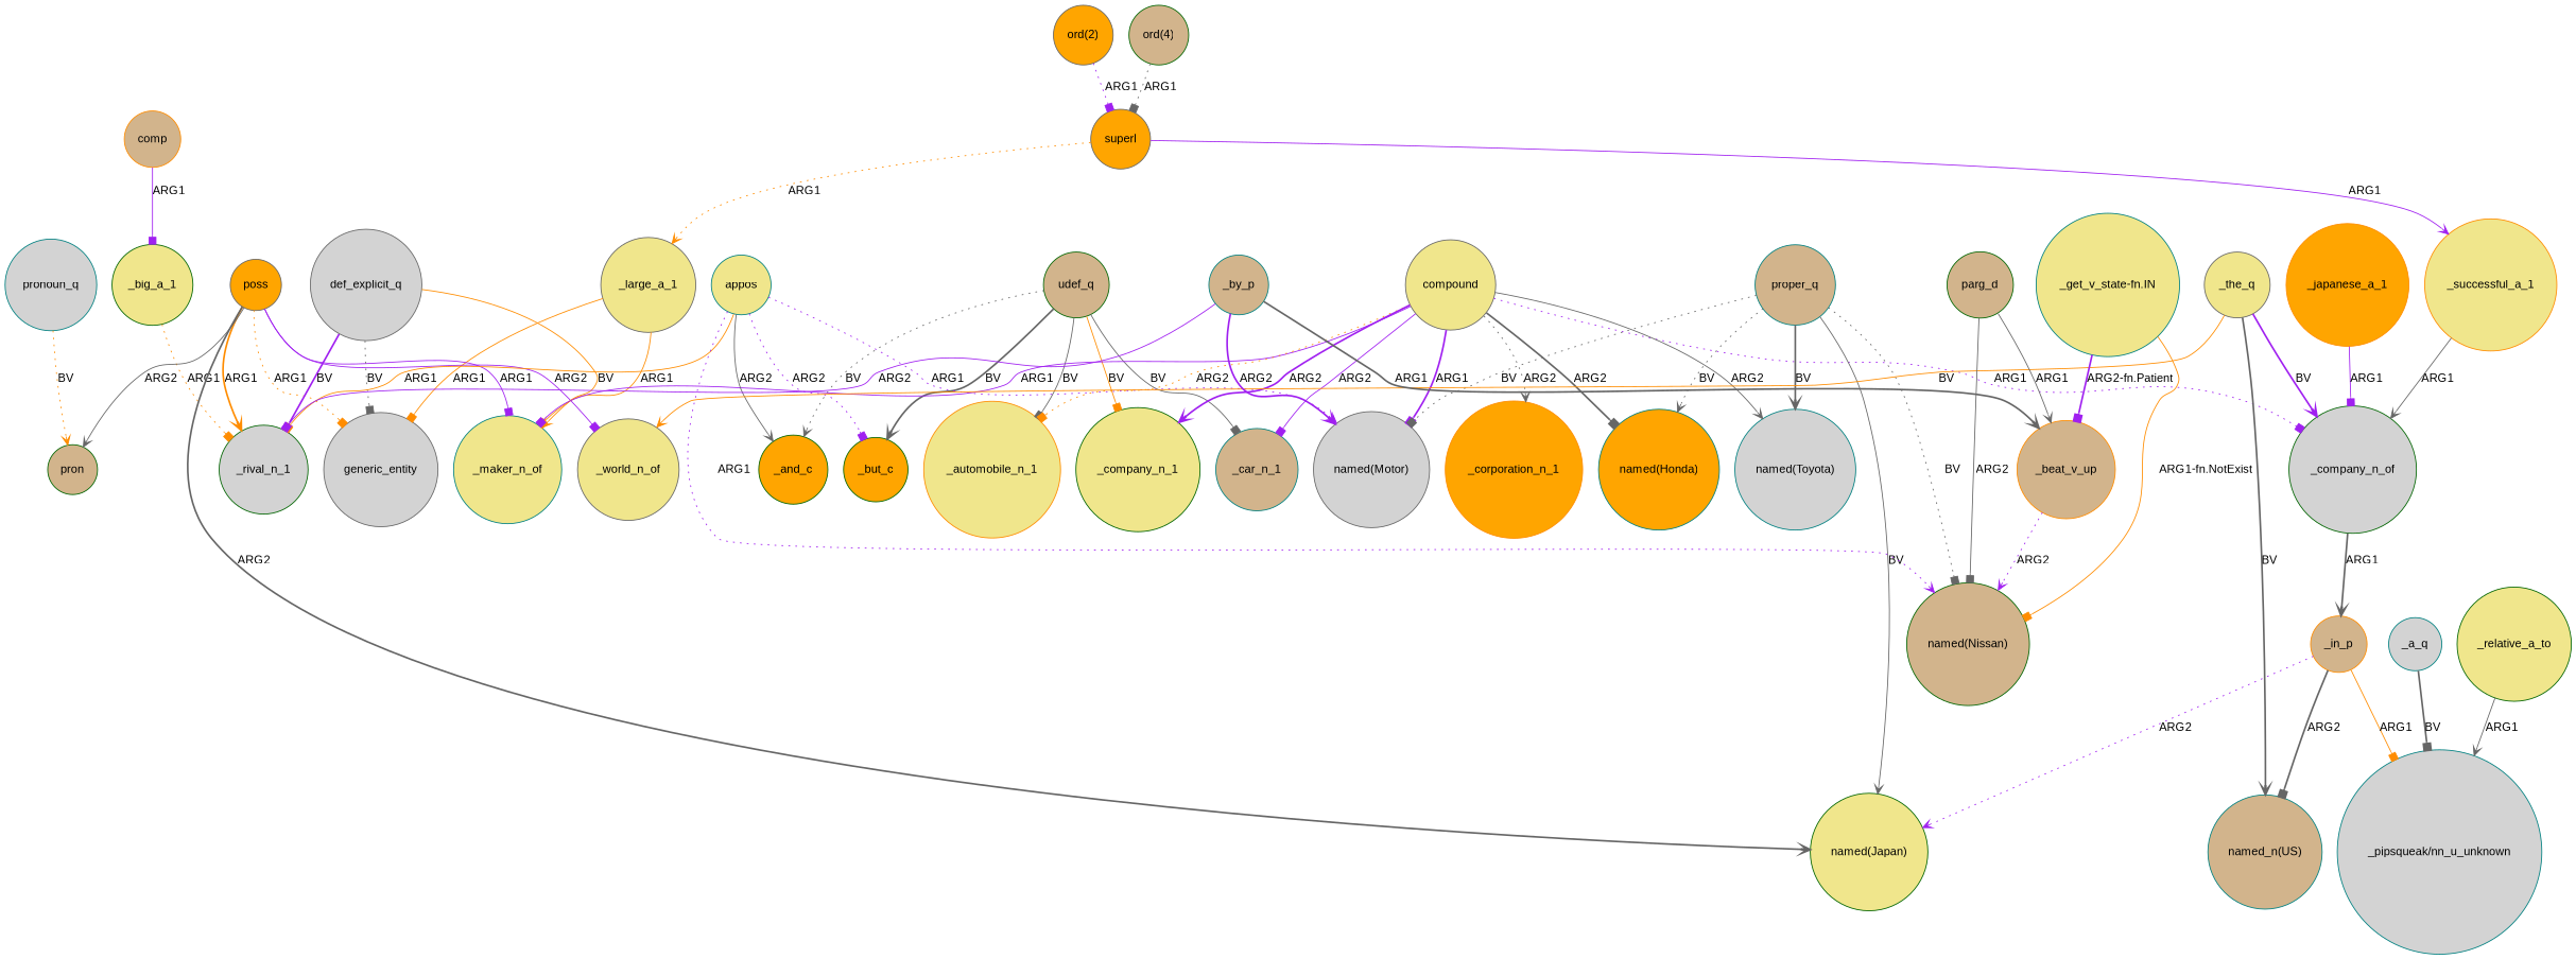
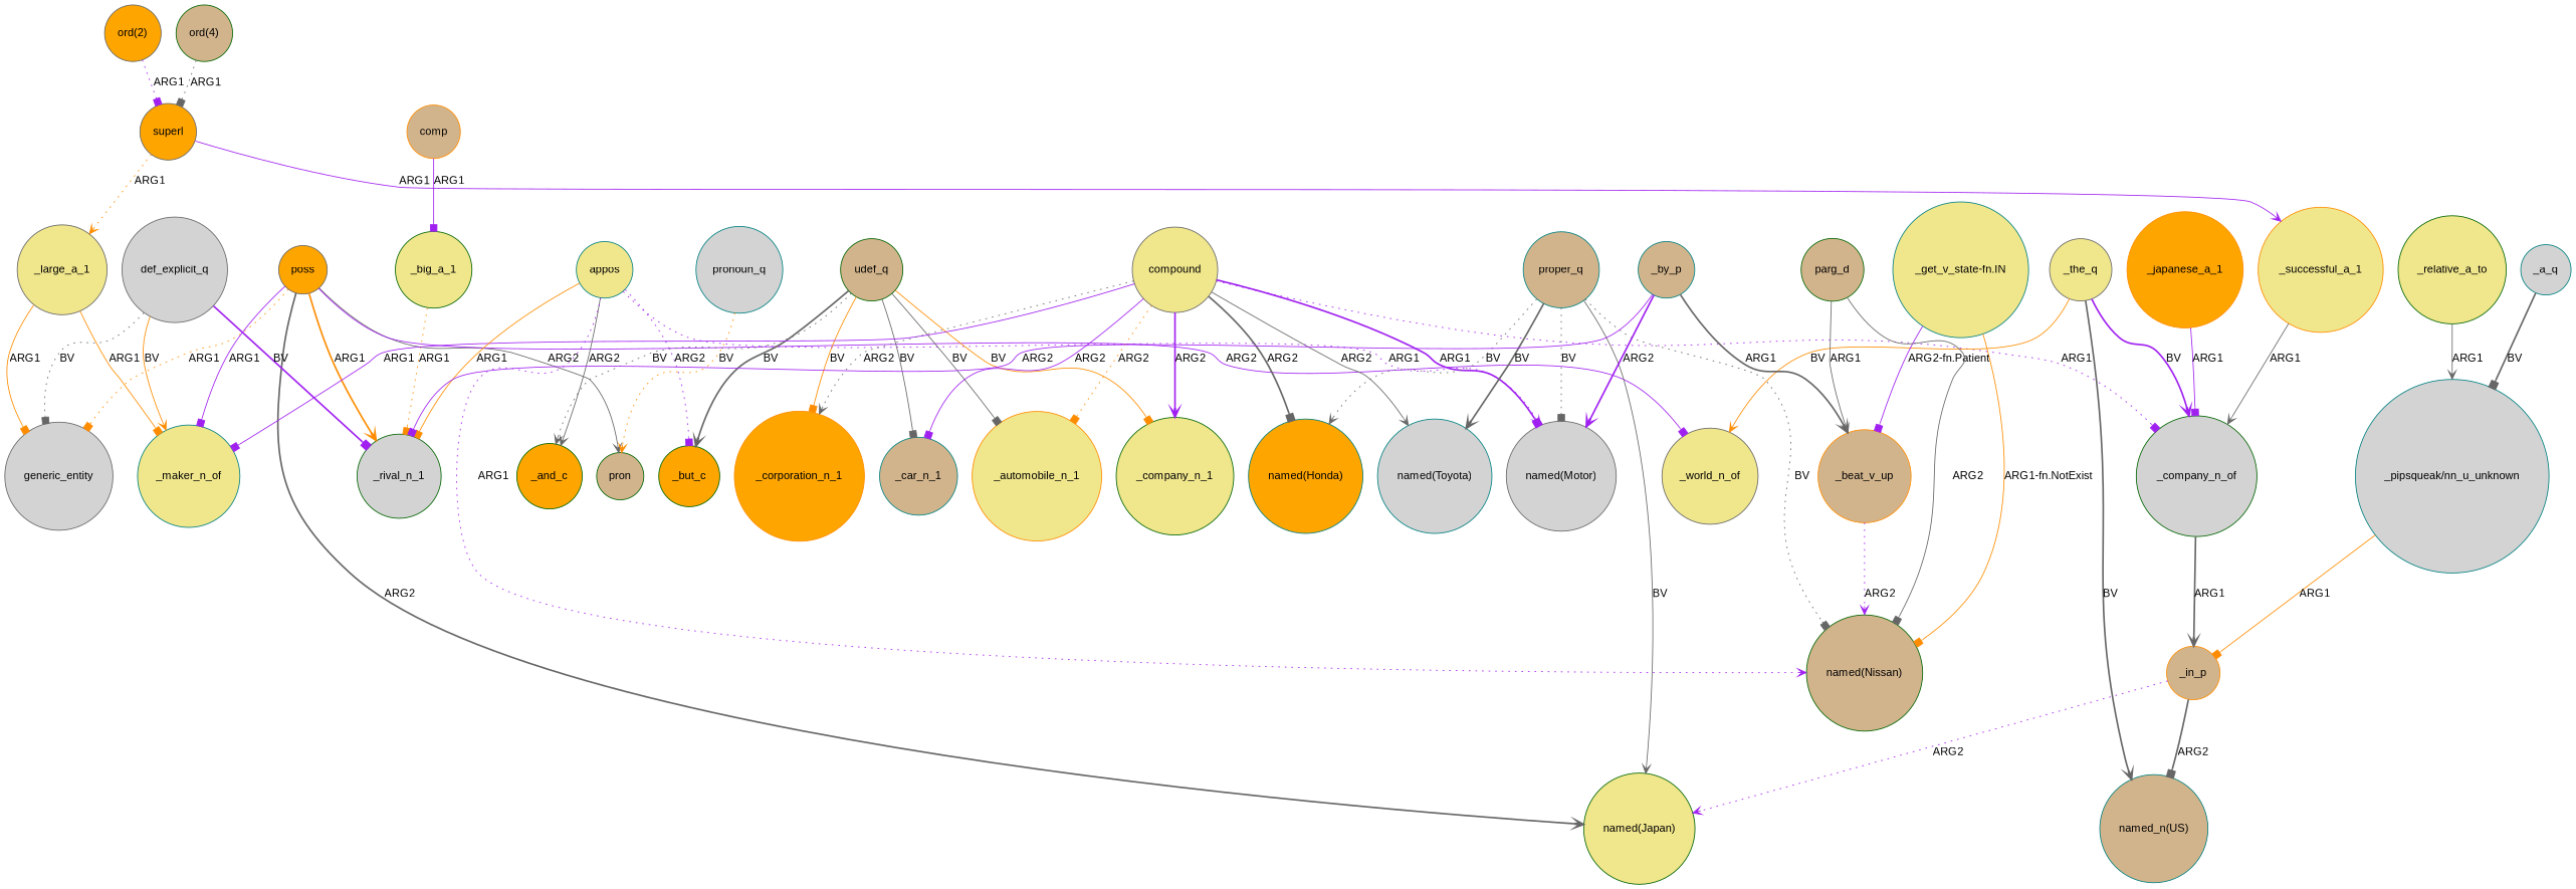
  digraph {
    fontname="Liberation Sans"
    node [color=darkgreen fillcolor=khaki fontname="Liberation Sans" shape=circle style=filled]
    edge [arrowhead=box color=gray40 fontname="Liberation Sans" style=solid]
    superl [color=gray40 fillcolor=orange]
    _large_a_1 [color=gray40]
    _successful_a_1 [color=darkorange]
    generic_entity [color=gray40 fillcolor=lightgrey]
    _maker_n_of [color=teal]
    _company_n_of [fillcolor=lightgrey]
    "ord(2)" [color=gray40 fillcolor=orange]
    comp [color=darkorange fillcolor=tan]
    _big_a_1
    _rival_n_1 [fillcolor=lightgrey]
    poss [color=gray40 fillcolor=orange]
    pron [fillcolor=tan]
    "named(Japan)"
    _world_n_of [color=gray40]
    def_explicit_q [color=gray40 fillcolor=lightgrey]
    "ord(4)" [fillcolor=tan]
    udef_q [fillcolor=tan]
    _automobile_n_1 [color=darkorange]
    _company_n_1
    _corporation_n_1 [color=darkorange fillcolor=orange]
    _but_c [fillcolor=orange]
    _and_c [fillcolor=orange]
    _car_n_1 [color=teal fillcolor=tan]
    compound [color=gray40]
    "named(Motor)" [color=gray40 fillcolor=lightgrey]
    "named(Toyota)" [color=teal fillcolor=lightgrey]
    "named(Honda)" [color=teal fillcolor=orange]
    _in_p [color=darkorange fillcolor=tan]
    "_pipsqueak/nn_u_unknown" [color=teal fillcolor=lightgrey]
    "named_n(US)" [color=teal fillcolor=tan]
    _a_q [color=teal fillcolor=lightgrey]
    proper_q [color=teal fillcolor=tan]
    "named(Nissan)" [fillcolor=tan]
    appos [color=teal]
    _the_q [color=gray40]
    _by_p [color=teal fillcolor=tan]
    _beat_v_up [color=darkorange fillcolor=tan]
    _relative_a_to
    "_get_v_state-fn.IN" [color=teal]
    pronoun_q [color=teal fillcolor=lightgrey]
    _japanese_a_1 [color=darkorange fillcolor=orange]
    parg_d [fillcolor=tan]
    superl -> _large_a_1 [arrowhead=vee color=darkorange label=ARG1 style=dotted]
    superl -> _successful_a_1 [arrowhead=vee color=purple label=ARG1]
    _large_a_1 -> generic_entity [color=darkorange label=ARG1]
    _large_a_1 -> _maker_n_of [color=darkorange label=ARG1]
    _successful_a_1 -> _company_n_of [arrowhead=vee label=ARG1]
    _company_n_of -> _in_p [arrowhead=vee label=ARG1 style=bold]
    "ord(2)" -> superl [color=purple label=ARG1 style=dotted]
    comp -> _big_a_1 [color=purple label=ARG1]
    _big_a_1 -> _rival_n_1 [color=darkorange label=ARG1 style=dotted]
    poss -> generic_entity [color=darkorange label=ARG1 style=dotted]
    poss -> _maker_n_of [color=purple label=ARG1]
    poss -> _rival_n_1 [arrowhead=vee color=darkorange label=ARG1 style=bold]
    poss -> pron [arrowhead=vee label=ARG2]
    poss -> "named(Japan)" [arrowhead=vee label=ARG2 style=bold]
    poss -> _world_n_of [color=purple label=ARG2]
    def_explicit_q -> generic_entity [label=BV style=dotted]
    def_explicit_q -> _maker_n_of [arrowhead=vee color=darkorange label=BV]
    def_explicit_q -> _rival_n_1 [color=purple label=BV style=bold]
    "ord(4)" -> superl [label=ARG1 style=dotted]
    udef_q -> _automobile_n_1 [label=BV]
    udef_q -> _company_n_1 [color=darkorange label=BV]
+   udef_q -> _corporation_n_1 [color=darkorange label=BV]
    udef_q -> _but_c [arrowhead=vee label=BV style=bold]
    udef_q -> _and_c [arrowhead=vee label=BV style=dotted]
    udef_q -> _car_n_1 [label=BV]
    compound -> _maker_n_of [color=purple label=ARG1]
    compound -> _company_n_of [color=purple label=ARG1 style=dotted]
    compound -> _automobile_n_1 [color=darkorange label=ARG2 style=dotted]
    compound -> _company_n_1 [arrowhead=vee color=purple label=ARG2 style=bold]
    compound -> _corporation_n_1 [arrowhead=vee label=ARG2 style=dotted]
    compound -> _car_n_1 [color=purple label=ARG2]
    compound -> "named(Motor)" [color=purple label=ARG1 style=bold]
    compound -> "named(Toyota)" [arrowhead=vee label=ARG2]
    compound -> "named(Honda)" [label=ARG2 style=bold]
    _in_p -> "named(Japan)" [arrowhead=vee color=purple label=ARG2 style=dotted]
-   _in_p -> "_pipsqueak/nn_u_unknown" [color=darkorange label=ARG1]
+   "_pipsqueak/nn_u_unknown" -> _in_p [color=darkorange label=ARG1]
    _in_p -> "named_n(US)" [label=ARG2 style=bold]
    _a_q -> "_pipsqueak/nn_u_unknown" [label=BV style=bold]
    proper_q -> "named(Japan)" [arrowhead=vee label=BV]
    proper_q -> "named(Motor)" [label=BV style=dotted]
    proper_q -> "named(Toyota)" [arrowhead=vee label=BV style=bold]
    proper_q -> "named(Honda)" [arrowhead=vee label=BV style=dotted]
    proper_q -> "named(Nissan)" [label=BV style=dotted]
    appos -> _rival_n_1 [color=darkorange label=ARG1]
    appos -> _but_c [color=purple label=ARG2 style=dotted]
    appos -> _and_c [arrowhead=vee label=ARG2]
    appos -> "named(Motor)" [arrowhead=vee color=purple label=ARG1 style=dotted]
    appos -> "named(Nissan)" [arrowhead=vee color=purple label=ARG1 style=dotted]
    _the_q -> _company_n_of [arrowhead=vee color=purple label=BV style=bold]
    _the_q -> _world_n_of [arrowhead=vee color=darkorange label=BV]
    _the_q -> "named_n(US)" [arrowhead=vee label=BV style=bold]
    _by_p -> _rival_n_1 [color=purple label=ARG2]
    _by_p -> "named(Motor)" [arrowhead=vee color=purple label=ARG2 style=bold]
    _by_p -> _beat_v_up [arrowhead=vee label=ARG1 style=bold]
    _beat_v_up -> "named(Nissan)" [arrowhead=vee color=purple label=ARG2 style=dotted]
    _relative_a_to -> "_pipsqueak/nn_u_unknown" [arrowhead=vee label=ARG1]
    "_get_v_state-fn.IN" -> "named(Nissan)" [color=darkorange label="ARG1-fn.NotExist"]
-   "_get_v_state-fn.IN" -> _beat_v_up [color=purple label="ARG2-fn.Patient" style=bold]
+   "_get_v_state-fn.IN" -> _beat_v_up [color=purple label="ARG2-fn.Patient"]
    pronoun_q -> pron [arrowhead=vee color=darkorange label=BV style=dotted]
    _japanese_a_1 -> _company_n_of [color=purple label=ARG1]
    parg_d -> "named(Nissan)" [label=ARG2]
    parg_d -> _beat_v_up [arrowhead=vee label=ARG1]
  }
